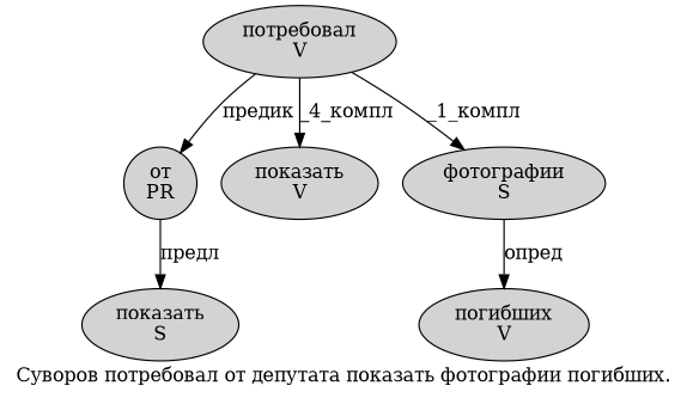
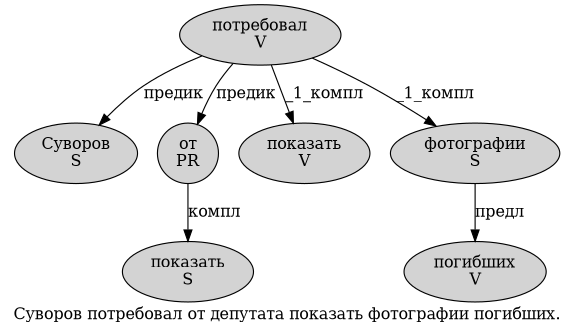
  digraph {
    label="Суворов потребовал от депутата показать фотографии погибших."
    node [fillcolor=lightgray penwidth=1 shape=ellipse style=filled]
+   n1 [label="Суворов\nS"]
    n2 [label="потребовал\nV"]
    n3 [label="от\nPR"]
    n4 [label="показать\nV"]
    n5 [label="фотографии\nS"]
    n6 [label="показать\nS"]
    n7 [label="погибших\nV"]
+   n2 -> n1 [label="предик"]
    n2 -> n3 [label="предик"]
-   n2 -> n4 [label="_4_компл"]
+   n2 -> n4 [label="_1_компл"]
    n2 -> n5 [label="_1_компл"]
-   n3 -> n6 [label="предл"]
-   n5 -> n7 [label="опред"]
+   n3 -> n6 [label="компл"]
+   n5 -> n7 [label="предл"]
  }
